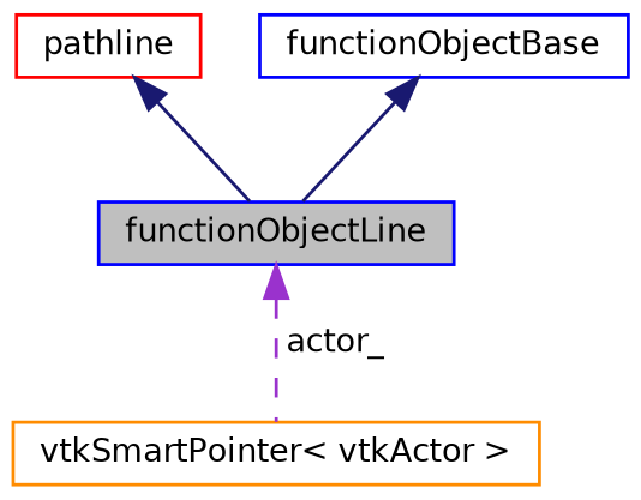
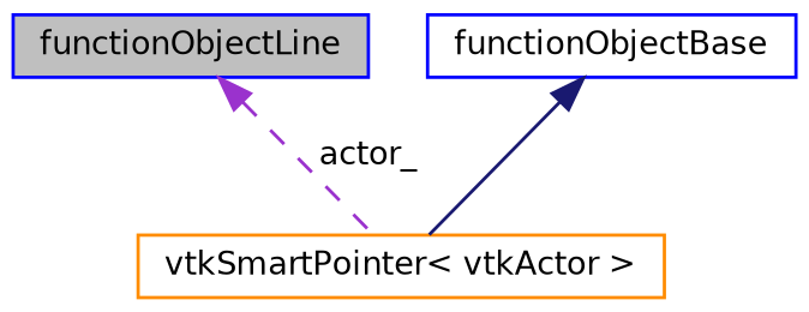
  digraph {
    node [color=blue fontname=Helvetica fontsize=10 shape=record]
    edge [color=midnightblue dir=back fontname=Helvetica fontsize=10 labelfontname=Helvetica labelfontsize=10 style=solid]
    n1 [fillcolor=grey75 fontcolor=black height=0.2 label=functionObjectLine style=filled width=0.4]
    n2 [color=darkorange height=0.2 label="vtkSmartPointer\< vtkActor \>" width=0.4]
-   n3 [color=red height=0.2 label=pathline width=0.4]
    n4 [height=0.2 label=functionObjectBase width=0.4]
    n1 -> n2 [color=darkorchid3 label=" actor_" style=dashed]
-   n3 -> n1
-   n4 -> n1
+   n4 -> n2
  }
